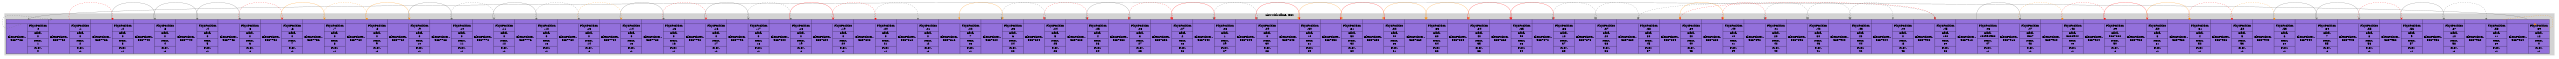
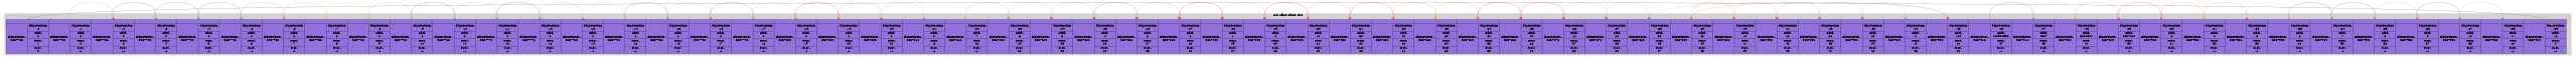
  digraph {
    edge [color=gray40 style=dashed]
    n1 [fillcolor=mediumpurple label="{{<0>} | {ElemPointer:\n5837728 | {PhysPosition\n:0 | Data:\n0 | Next:\n1 | Prev:\n0}}}| {{<1>} | {ElemPointer:\n5837732 | {PhysPosition\n:1 | Data:\n0 | Next:\n2 | Prev:\n-1}}}| {{<2>} | {ElemPointer:\n5837736 | {PhysPosition\n:2 | Data:\n0 | Next:\n3 | Prev:\n-1}}}| {{<3>} | {ElemPointer:\n5837740 | {PhysPosition\n:3 | Data:\n0 | Next:\n4 | Prev:\n-1}}}| {{<4>} | {ElemPointer:\n5837744 | {PhysPosition\n:4 | Data:\n0 | Next:\n5 | Prev:\n-1}}}| {{<5>} | {ElemPointer:\n5837748 | {PhysPosition\n:5 | Data:\n0 | Next:\n6 | Prev:\n-1}}}| {{<6>} | {ElemPointer:\n5837752 | {PhysPosition\n:6 | Data:\n0 | Next:\n7 | Prev:\n-1}}}| {{<7>} | {ElemPointer:\n5837756 | {PhysPosition\n:7 | Data:\n0 | Next:\n8 | Prev:\n-1}}}| {{<8>} | {ElemPointer:\n5837760 | {PhysPosition\n:8 | Data:\n0 | Next:\n9 | Prev:\n-1}}}| {{<9>} | {ElemPointer:\n5837764 | {PhysPosition\n:9 | Data:\n0 | Next:\n10 | Prev:\n-1}}}| {{<10>} | {ElemPointer:\n5837768 | {PhysPosition\n:10 | Data:\n0 | Next:\n11 | Prev:\n-1}}}| {{<11>} | {ElemPointer:\n5837772 | {PhysPosition\n:11 | Data:\n0 | Next:\n12 | Prev:\n-1}}}| {{<12>} | {ElemPointer:\n5837776 | {PhysPosition\n:12 | Data:\n0 | Next:\n13 | Prev:\n-1}}}| {{<13>} | {ElemPointer:\n5837780 | {PhysPosition\n:13 | Data:\n0 | Next:\n14 | Prev:\n-1}}}| {{<14>} | {ElemPointer:\n5837784 | {PhysPosition\n:14 | Data:\n0 | Next:\n15 | Prev:\n-1}}}| {{<15>} | {ElemPointer:\n5837788 | {PhysPosition\n:15 | Data:\n0 | Next:\n16 | Prev:\n-1}}}| {{<16>} | {ElemPointer:\n5837792 | {PhysPosition\n:16 | Data:\n0 | Next:\n17 | Prev:\n-1}}}| {{<17>} | {ElemPointer:\n5837796 | {PhysPosition\n:17 | Data:\n0 | Next:\n18 | Prev:\n-1}}}| {{<18>} | {ElemPointer:\n5837800 | {PhysPosition\n:18 | Data:\n0 | Next:\n19 | Prev:\n-1}}}| {{<19>} | {ElemPointer:\n5837804 | {PhysPosition\n:19 | Data:\n0 | Next:\n20 | Prev:\n-1}}}| {{<20>} | {ElemPointer:\n5837808 | {PhysPosition\n:20 | Data:\n0 | Next:\n21 | Prev:\n-1}}}| {{<21>} | {ElemPointer:\n5837812 | {PhysPosition\n:21 | Data:\n0 | Next:\n-2 | Prev:\n-1}}}| {{<22>} | {ElemPointer:\n5837816 | {PhysPosition\n:22 | Data:\n7 | Next:\n23 | Prev:\n-1}}}| {{<23>} | {ElemPointer:\n5837820 | {PhysPosition\n:23 | Data:\n6 | Next:\n24 | Prev:\n22}}}| {{<24>} | {ElemPointer:\n5837824 | {PhysPosition\n:24 | Data:\n5 | Next:\n25 | Prev:\n23}}}| {{<25>} | {ElemPointer:\n5837828 | {PhysPosition\n:25 | Data:\n4 | Next:\n26 | Prev:\n24}}}| {{<26>} | {ElemPointer:\n5837832 | {PhysPosition\n:26 | Data:\n3 | Next:\n27 | Prev:\n25}}}| {{<27>} | {ElemPointer:\n5837836 | {PhysPosition\n:27 | Data:\n2 | Next:\n28 | Prev:\n26}}}| {{<28>} | {ElemPointer:\n5837840 | {PhysPosition\n:28 | Data:\n1 | Next:\n29 | Prev:\n27}}}| {{<29>} | {ElemPointer:\n5837844 | {PhysPosition\n:29 | Data:\n0 | Next:\n30 | Prev:\n28}}}| {{<30>} | {ElemPointer:\n5837848 | {PhysPosition\n:30 | Data:\n10 | Next:\n31 | Prev:\n29}}}| {{<31>} | {ElemPointer:\n5837852 | {PhysPosition\n:31 | Data:\n50 | Next:\n32 | Prev:\n30}}}| {{<32>} | {ElemPointer:\n5837856 | {PhysPosition\n:32 | Data:\n20 | Next:\n33 | Prev:\n31}}}| {{<33>} | {ElemPointer:\n5837860 | {PhysPosition\n:33 | Data:\n30 | Next:\n34 | Prev:\n32}}}| {{<34>} | {ElemPointer:\n5837864 | {PhysPosition\n:34 | Data:\n40 | Next:\n35 | Prev:\n33}}}| {{<35>} | {ElemPointer:\n5837868 | {PhysPosition\n:35 | Data:\n50 | Next:\n36 | Prev:\n34}}}| {{<36>} | {ElemPointer:\n5837872 | {PhysPosition\n:36 | Data:\n10 | Next:\n37 | Prev:\n35}}}| {{<37>} | {ElemPointer:\n5837876 | {PhysPosition\n:37 | Data:\n20 | Next:\n38 | Prev:\n36}}}| {{<38>} | {ElemPointer:\n5837880 | {PhysPosition\n:38 | Data:\n30 | Next:\n45 | Prev:\n37}}}| {{<39>} | {ElemPointer:\n5837884 | {PhysPosition\n:39 | Data:\n40 | Next:\n40 | Prev:\n45}}}| {{<40>} | {ElemPointer:\n5837888 | {PhysPosition\n:40 | Data:\n10 | Next:\n41 | Prev:\n39}}}| {{<41>} | {ElemPointer:\n5837892 | {PhysPosition\n:41 | Data:\n20 | Next:\n42 | Prev:\n40}}}| {{<42>} | {ElemPointer:\n5837896 | {PhysPosition\n:42 | Data:\n30 | Next:\n43 | Prev:\n41}}}| {{<43>} | {ElemPointer:\n5837900 | {PhysPosition\n:43 | Data:\n40 | Next:\n44 | Prev:\n42}}}| {{<44>} | {ElemPointer:\n5837904 | {PhysPosition\n:44 | Data:\n0 | Next:\n-3 | Prev:\n43}}}| {{<45>} | {ElemPointer:\n5837908 | {PhysPosition\n:45 | Data:\n100 | Next:\n39 | Prev:\n38}}}| {{<46>} | {ElemPointer:\n5837912 | {PhysPosition\n:46 | Data:\n150994953 | Next:\n47 | Prev:\n-1}}}| {{<47>} | {ElemPointer:\n5837916 | {PhysPosition\n:47 | Data:\n4587 | Next:\n48 | Prev:\n-1}}}| {{<48>} | {ElemPointer:\n5837920 | {PhysPosition\n:48 | Data:\n5836944 | Next:\n49 | Prev:\n-1}}}| {{<49>} | {ElemPointer:\n5837924 | {PhysPosition\n:49 | Data:\n5837080 | Next:\n50 | Prev:\n-1}}}| {{<50>} | {ElemPointer:\n5837928 | {PhysPosition\n:50 | Data:\n3 | Next:\n51 | Prev:\n-1}}}| {{<51>} | {ElemPointer:\n5837932 | {PhysPosition\n:51 | Data:\n4 | Next:\n52 | Prev:\n-1}}}| {{<52>} | {ElemPointer:\n5837936 | {PhysPosition\n:52 | Data:\n5 | Next:\n53 | Prev:\n-1}}}| {{<53>} | {ElemPointer:\n5837940 | {PhysPosition\n:53 | Data:\n6 | Next:\n54 | Prev:\n-1}}}| {{<54>} | {ElemPointer:\n5837944 | {PhysPosition\n:54 | Data:\n7 | Next:\n55 | Prev:\n-1}}}| {{<55>} | {ElemPointer:\n5837948 | {PhysPosition\n:55 | Data:\n8 | Next:\n56 | Prev:\n-1}}}| {{<56>} | {ElemPointer:\n5837952 | {PhysPosition\n:56 | Data:\n9 | Next:\n57 | Prev:\n-1}}}| {{<57>} | {ElemPointer:\n5837956 | {PhysPosition\n:57 | Data:\n10 | Next:\n58 | Prev:\n-1}}}| {{<58>} | {ElemPointer:\n5837960 | {PhysPosition\n:58 | Data:\n11 | Next:\n59 | Prev:\n-1}}}| {{<59>} | {ElemPointer:\n5837964 | {PhysPosition\n:59 | Data:\n12 | Next:\n0 | Prev:\n-1}}}" shape=record style=filled]
    subgraph cluster_1 {
      color=lightgrey
-     label="List with name: test"
+     label="List name name: test"
      rankdir=LR
      style=filled
      n1
    }
    n1 -> n1 [color=darkorange dir=both headport=23 style=solid tailport=22]
    n1 -> n1 [dir=both headport=24 tailport=23]
    n1 -> n1 [color=red dir=both headport=25 tailport=24]
    n1 -> n1 [dir=both headport=26 style=solid tailport=25]
    n1 -> n1 [color=red dir=both headport=27 tailport=26]
    n1 -> n1 [color=red dir=both headport=28 style=solid tailport=27]
    n1 -> n1 [dir=both headport=29 tailport=28]
    n1 -> n1 [color=red dir=both headport=30 style=solid tailport=29]
    n1 -> n1 [color=darkorange dir=both headport=31 style=solid tailport=30]
    n1 -> n1 [color=red dir=both headport=32 style=solid tailport=31]
    n1 -> n1 [color=darkorange dir=both headport=33 style=solid tailport=32]
    n1 -> n1 [color=darkorange dir=both headport=34 style=solid tailport=33]
    n1 -> n1 [color=red dir=both headport=35 style=solid tailport=34]
    n1 -> n1 [color=red dir=both headport=36 style=solid tailport=35]
    n1 -> n1 [dir=both headport=37 tailport=36]
    n1 -> n1 [dir=both headport=38 tailport=37]
    n1 -> n1 [dir=both headport=45 tailport=38]
    n1 -> n1 [color=red dir=both headport=39 tailport=45]
    n1 -> n1 [color=darkorange dir=both headport=40 style=solid tailport=39]
    n1 -> n1 [color=red dir=both headport=41 tailport=40]
    n1 -> n1 [dir=both headport=42 tailport=41]
    n1 -> n1 [dir=both headport=43 tailport=42]
    n1 -> n1 [dir=both headport=44 tailport=43]
    n1 -> n1 [headport=47 style=solid tailport=46 arrowhead=dot]
    n1 -> n1 [color=darkorange headport=48 tailport=47 arrowhead=dot]
    n1 -> n1 [color=red headport=49 tailport=48 arrowhead=dot]
    n1 -> n1 [color=red headport=50 style=solid tailport=49 arrowhead=vee]
    n1 -> n1 [color=darkorange headport=51 style=solid tailport=50 arrowhead=dot]
    n1 -> n1 [color=red headport=52 tailport=51 arrowhead=dot]
    n1 -> n1 [color=darkorange headport=53 tailport=52 arrowhead=dot]
    n1 -> n1 [headport=54 style=solid tailport=53 arrowhead=vee]
    n1 -> n1 [headport=55 style=solid tailport=54 arrowhead=vee]
    n1 -> n1 [color=red headport=56 tailport=55 arrowhead=vee]
    n1 -> n1 [headport=57 style=solid tailport=56 arrowhead=dot]
    n1 -> n1 [headport=58 tailport=57 arrowhead=dot]
    n1 -> n1 [color=darkorange headport=59 tailport=58 arrowhead=dot]
    n1 -> n1 [headport=0 style=solid tailport=59 arrowhead=vee]
    n1 -> n1 [headport=1 tailport=0 arrowhead=vee]
    n1 -> n1 [color=red headport=2 tailport=1 arrowhead=dot]
    n1 -> n1 [headport=3 style=solid tailport=2 arrowhead=dot]
    n1 -> n1 [headport=4 style=solid tailport=3 arrowhead=dot]
    n1 -> n1 [headport=5 style=solid tailport=4 arrowhead=dot]
    n1 -> n1 [color=red headport=6 tailport=5 arrowhead=vee]
    n1 -> n1 [color=darkorange headport=7 style=solid tailport=6 arrowhead=vee]
    n1 -> n1 [color=darkorange headport=8 tailport=7 arrowhead=dot]
    n1 -> n1 [color=darkorange headport=9 style=solid tailport=8 arrowhead=vee]
    n1 -> n1 [headport=10 style=solid tailport=9 arrowhead=dot]
    n1 -> n1 [headport=11 tailport=10 arrowhead=vee]
    n1 -> n1 [headport=12 style=solid tailport=11 arrowhead=dot]
    n1 -> n1 [headport=13 tailport=12 arrowhead=dot]
    n1 -> n1 [color=darkorange headport=14 tailport=13 arrowhead=vee]
    n1 -> n1 [headport=15 style=solid tailport=14 arrowhead=dot]
    n1 -> n1 [color=red headport=16 tailport=15 arrowhead=vee]
    n1 -> n1 [headport=17 style=solid tailport=16 arrowhead=vee]
    n1 -> n1 [headport=18 tailport=17 arrowhead=dot]
    n1 -> n1 [color=red headport=19 style=solid tailport=18 arrowhead=vee]
    n1 -> n1 [color=red headport=20 tailport=19 arrowhead=dot]
    n1 -> n1 [headport=21 tailport=20 arrowhead=dot]
  }
